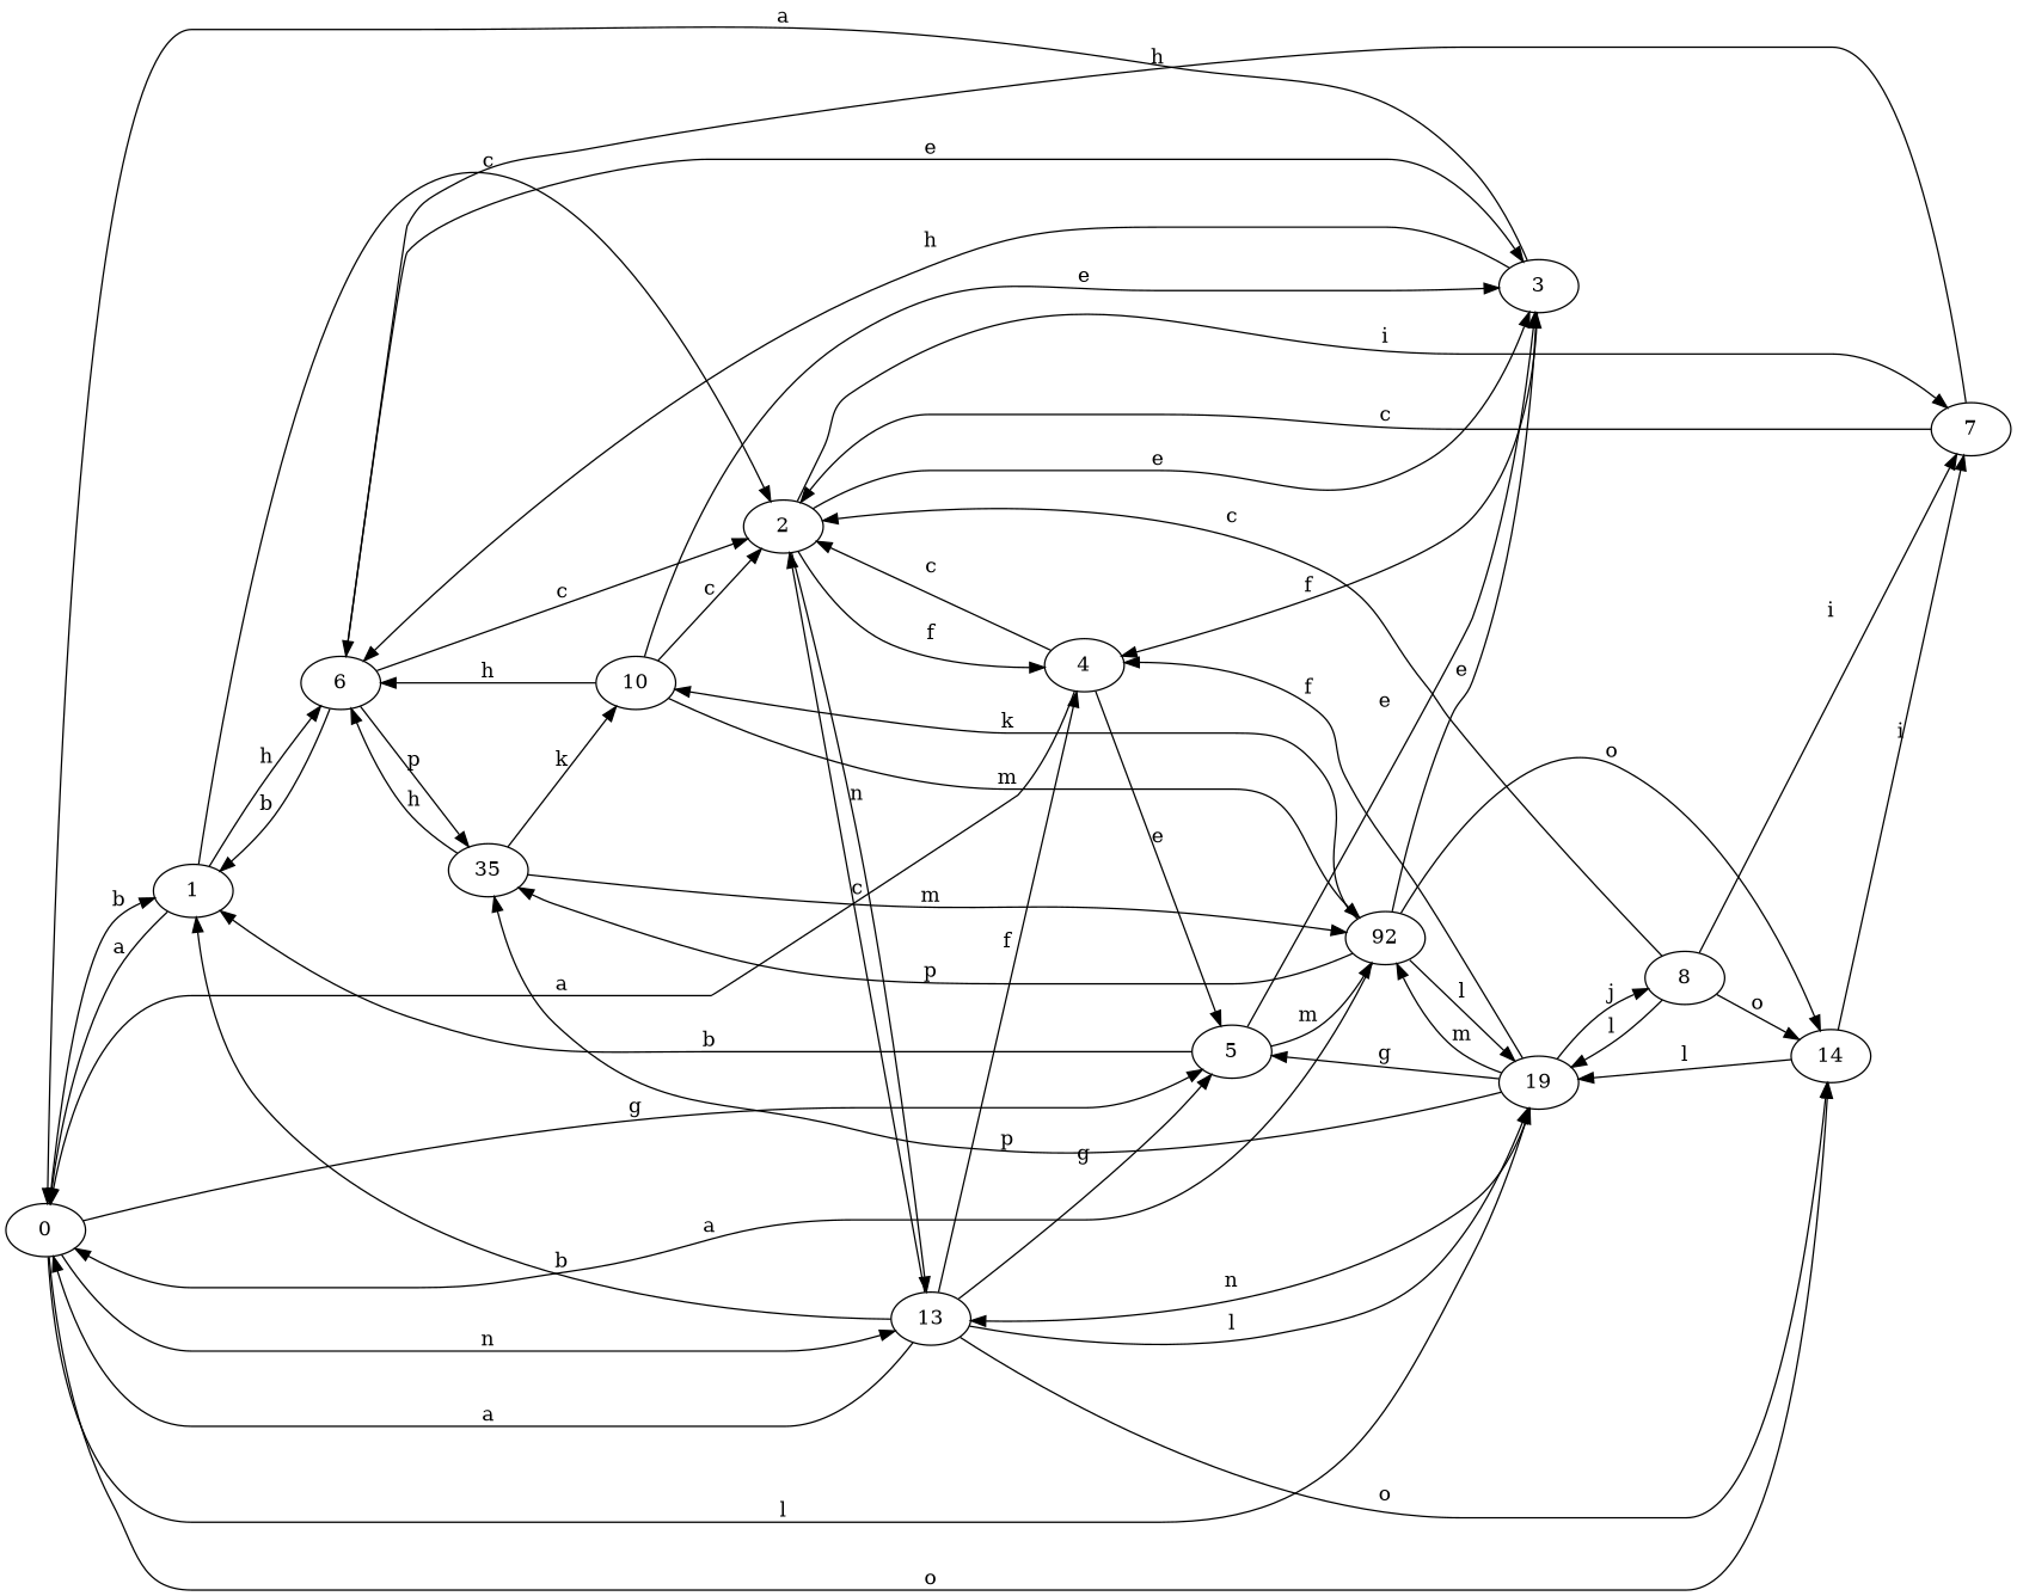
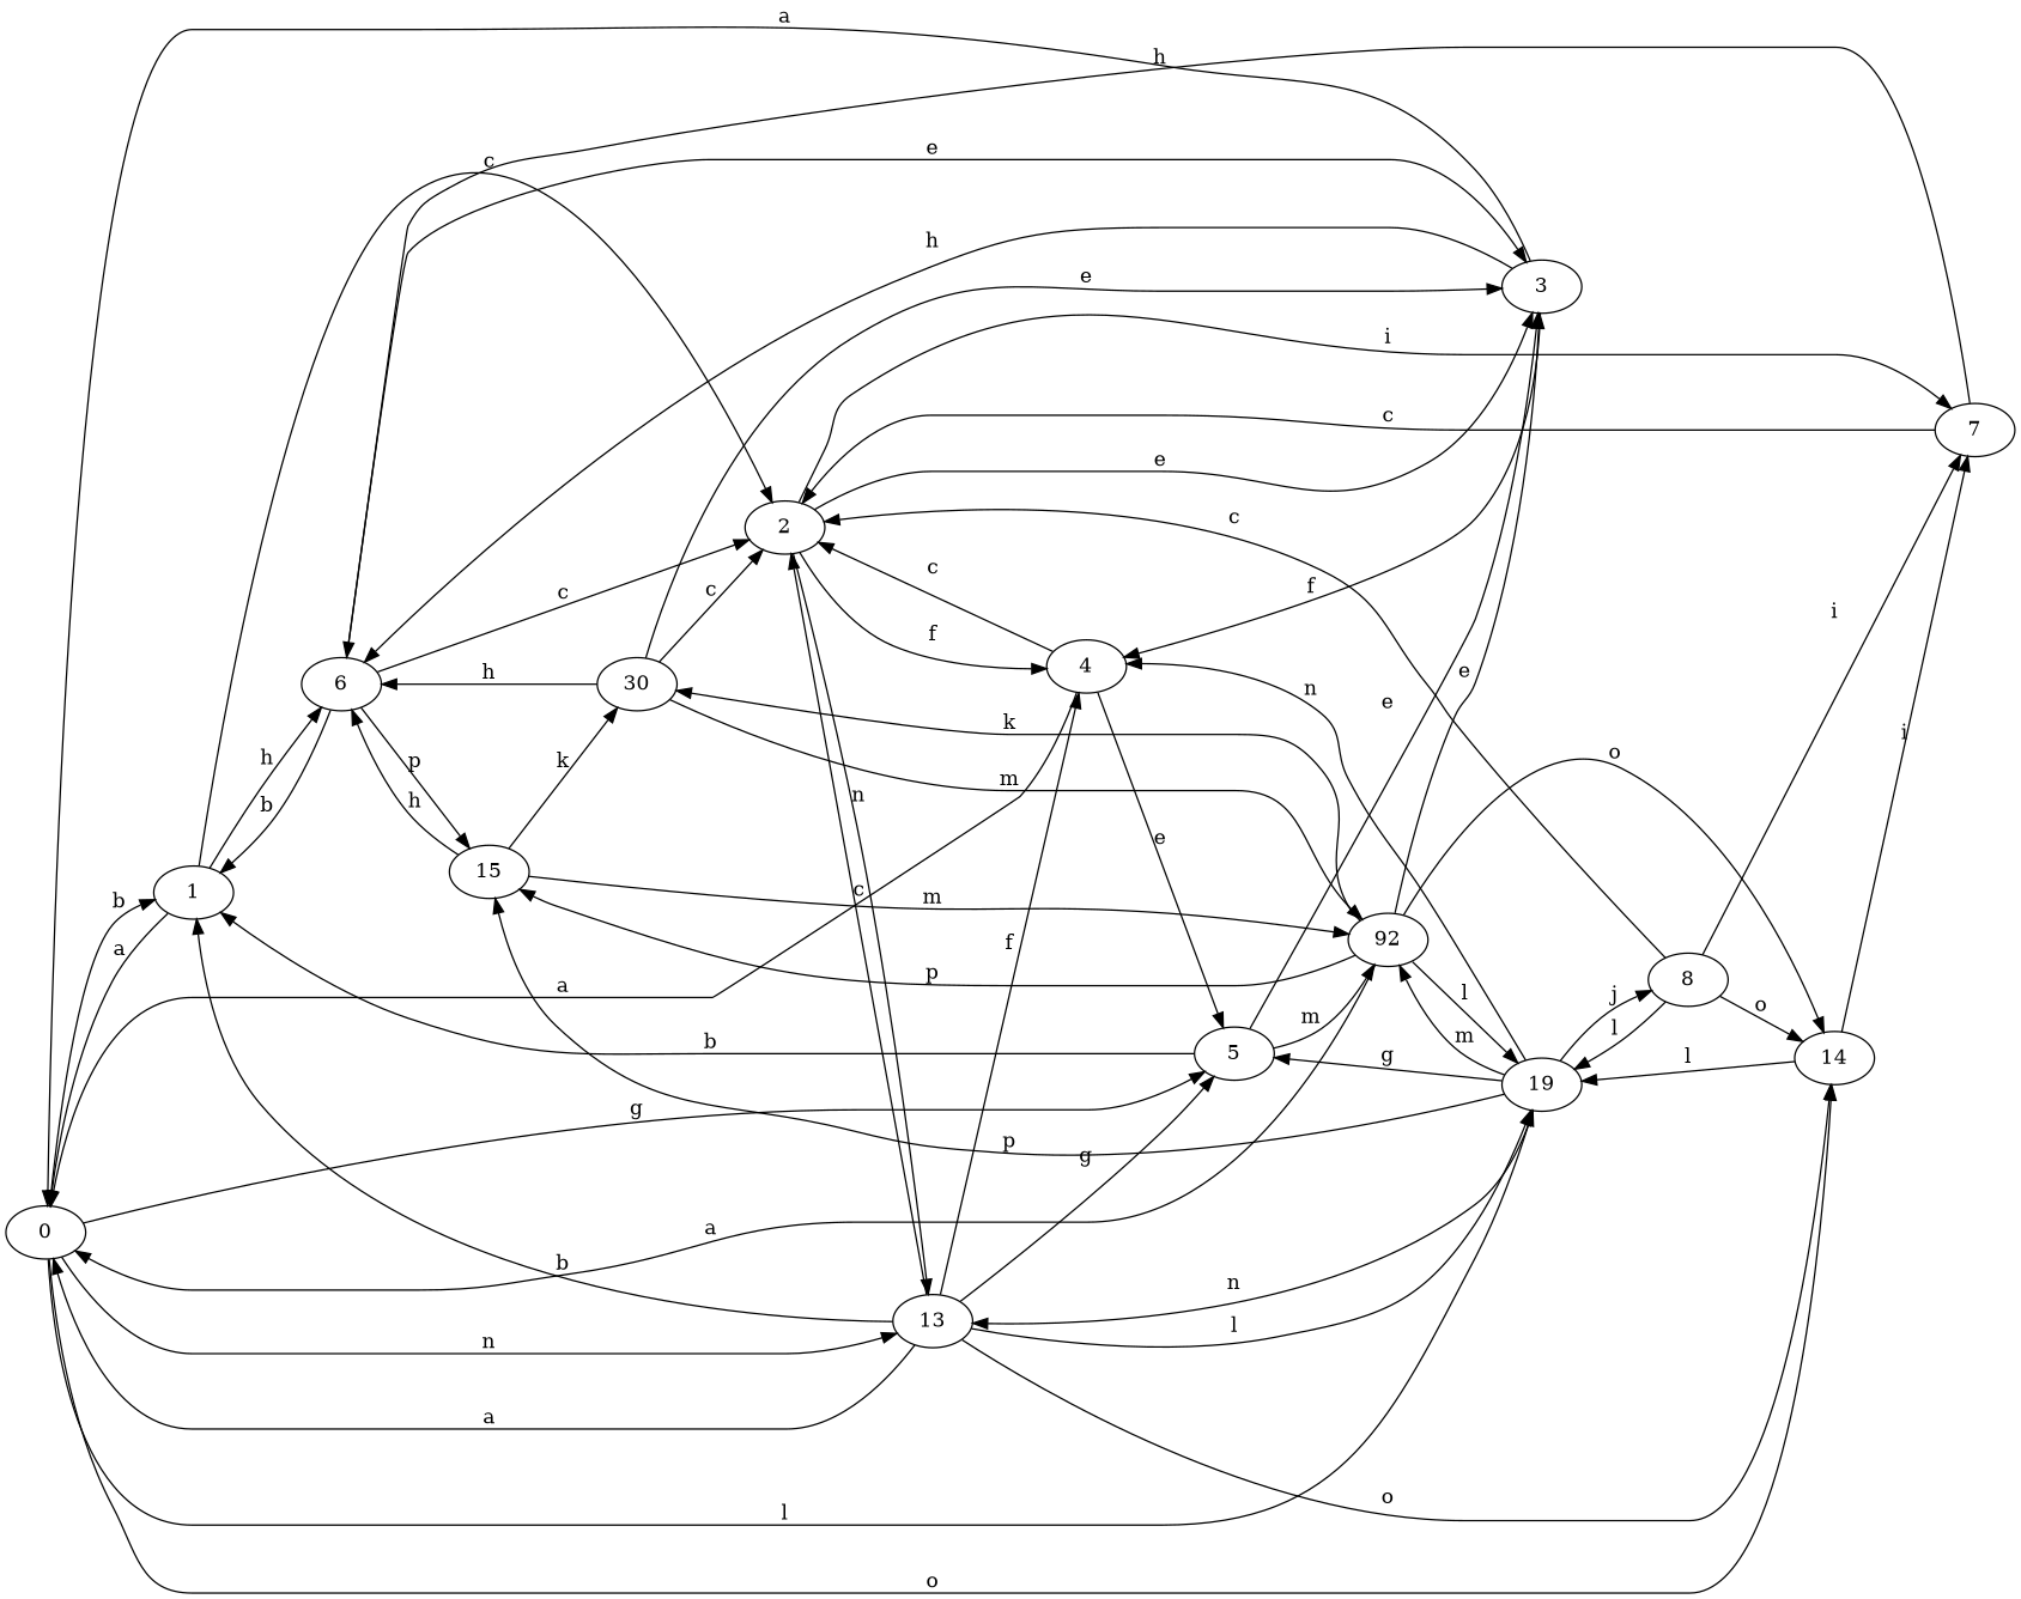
  strict digraph {
    rankdir=LR
    0
    1
    5
    n4 [label=19]
    13
    14
    2
    6
    3
    n10 [label=92]
    4
-   15 [label=35]
+   15
    8
    7
-   10
+   10 [label=30]
    0 -> 1 [label=b]
    0 -> 5 [label=g]
    0 -> n4 [label=l]
    0 -> 13 [label=n]
    0 -> 14 [label=o]
    1 -> 0 [label=a]
    1 -> 2 [label=c]
    1 -> 6 [label=h]
    5 -> 1 [label=b]
    5 -> 3 [label=e]
    5 -> n10 [label=m]
    n4 -> 5 [label=g]
    n4 -> 13 [label=n]
    n4 -> n10 [label=m]
-   n4 -> 4 [label=f]
+   n4 -> 4 [label=n]
    n4 -> 15 [label=p]
    n4 -> 8 [label=j]
    13 -> 0 [label=a]
    13 -> 1 [label=b]
    13 -> 5 [label=g]
    13 -> n4 [label=l]
    13 -> 14 [label=o]
    13 -> 2 [label=c]
    13 -> 4 [label=f]
    14 -> n4 [label=l]
    14 -> 7 [label=i]
    2 -> 13 [label=n]
    2 -> 3 [label=e]
    2 -> 4 [label=f]
    2 -> 7 [label=i]
    6 -> 1 [label=b]
    6 -> 2 [label=c]
    6 -> 3 [label=e]
    6 -> 15 [label=p]
    3 -> 0 [label=a]
    3 -> 6 [label=h]
    3 -> 4 [label=f]
    n10 -> 0 [label=a]
    n10 -> n4 [label=l]
    n10 -> 14 [label=o]
    n10 -> 3 [label=e]
    n10 -> 15 [label=p]
    n10 -> 10 [label=k]
    4 -> 0 [label=a]
    4 -> 5 [label=e]
    4 -> 2 [label=c]
    15 -> 6 [label=h]
    15 -> n10 [label=m]
    15 -> 10 [label=k]
    8 -> n4 [label=l]
    8 -> 14 [label=o]
    8 -> 2 [label=c]
    8 -> 7 [label=i]
    7 -> 2 [label=c]
    7 -> 6 [label=h]
    10 -> 2 [label=c]
    10 -> 6 [label=h]
    10 -> 3 [label=e]
    10 -> n10 [label=m]
  }
